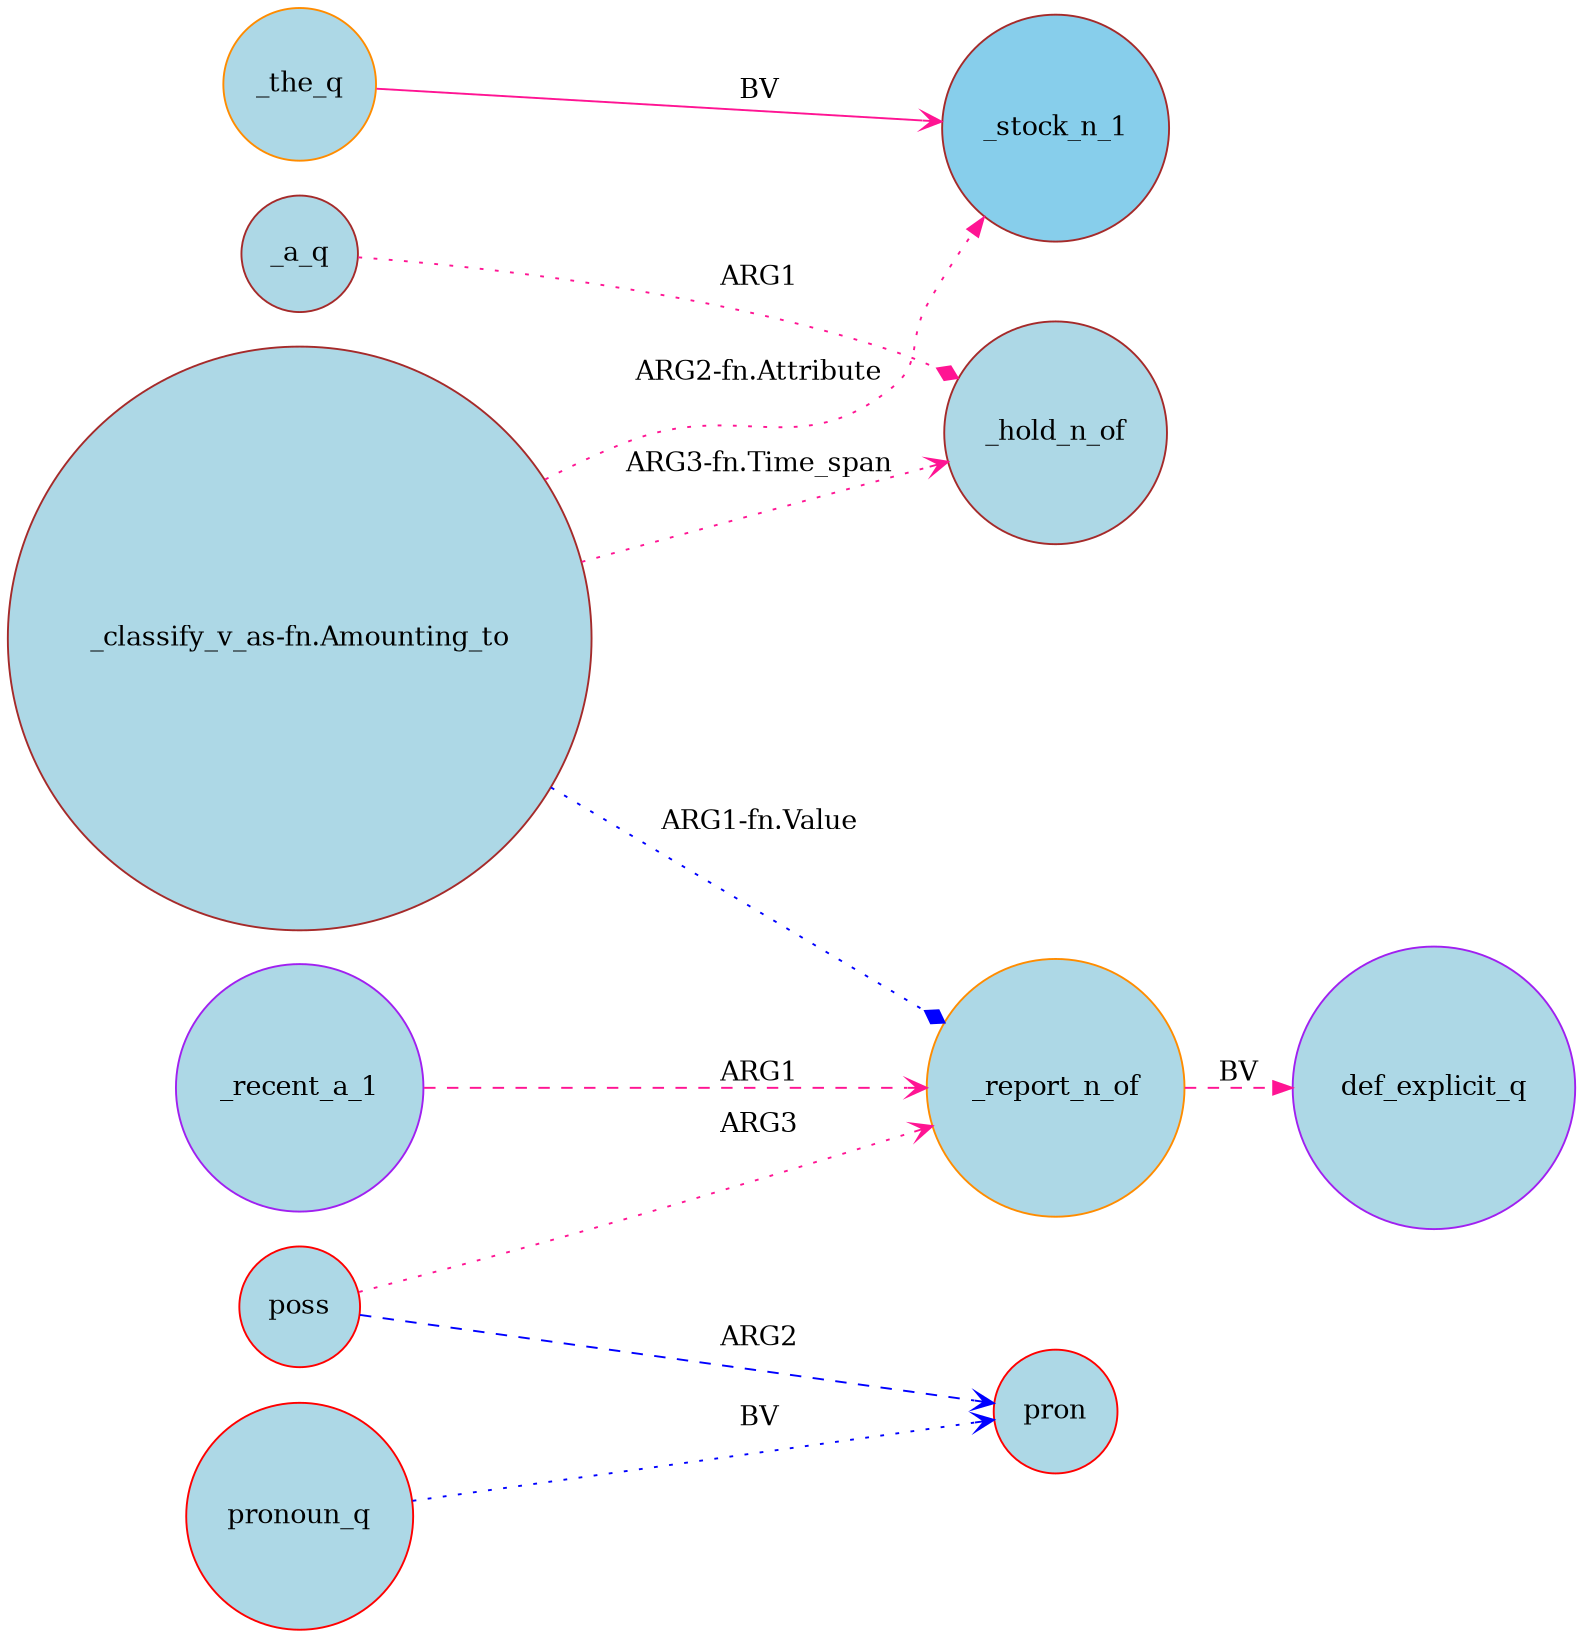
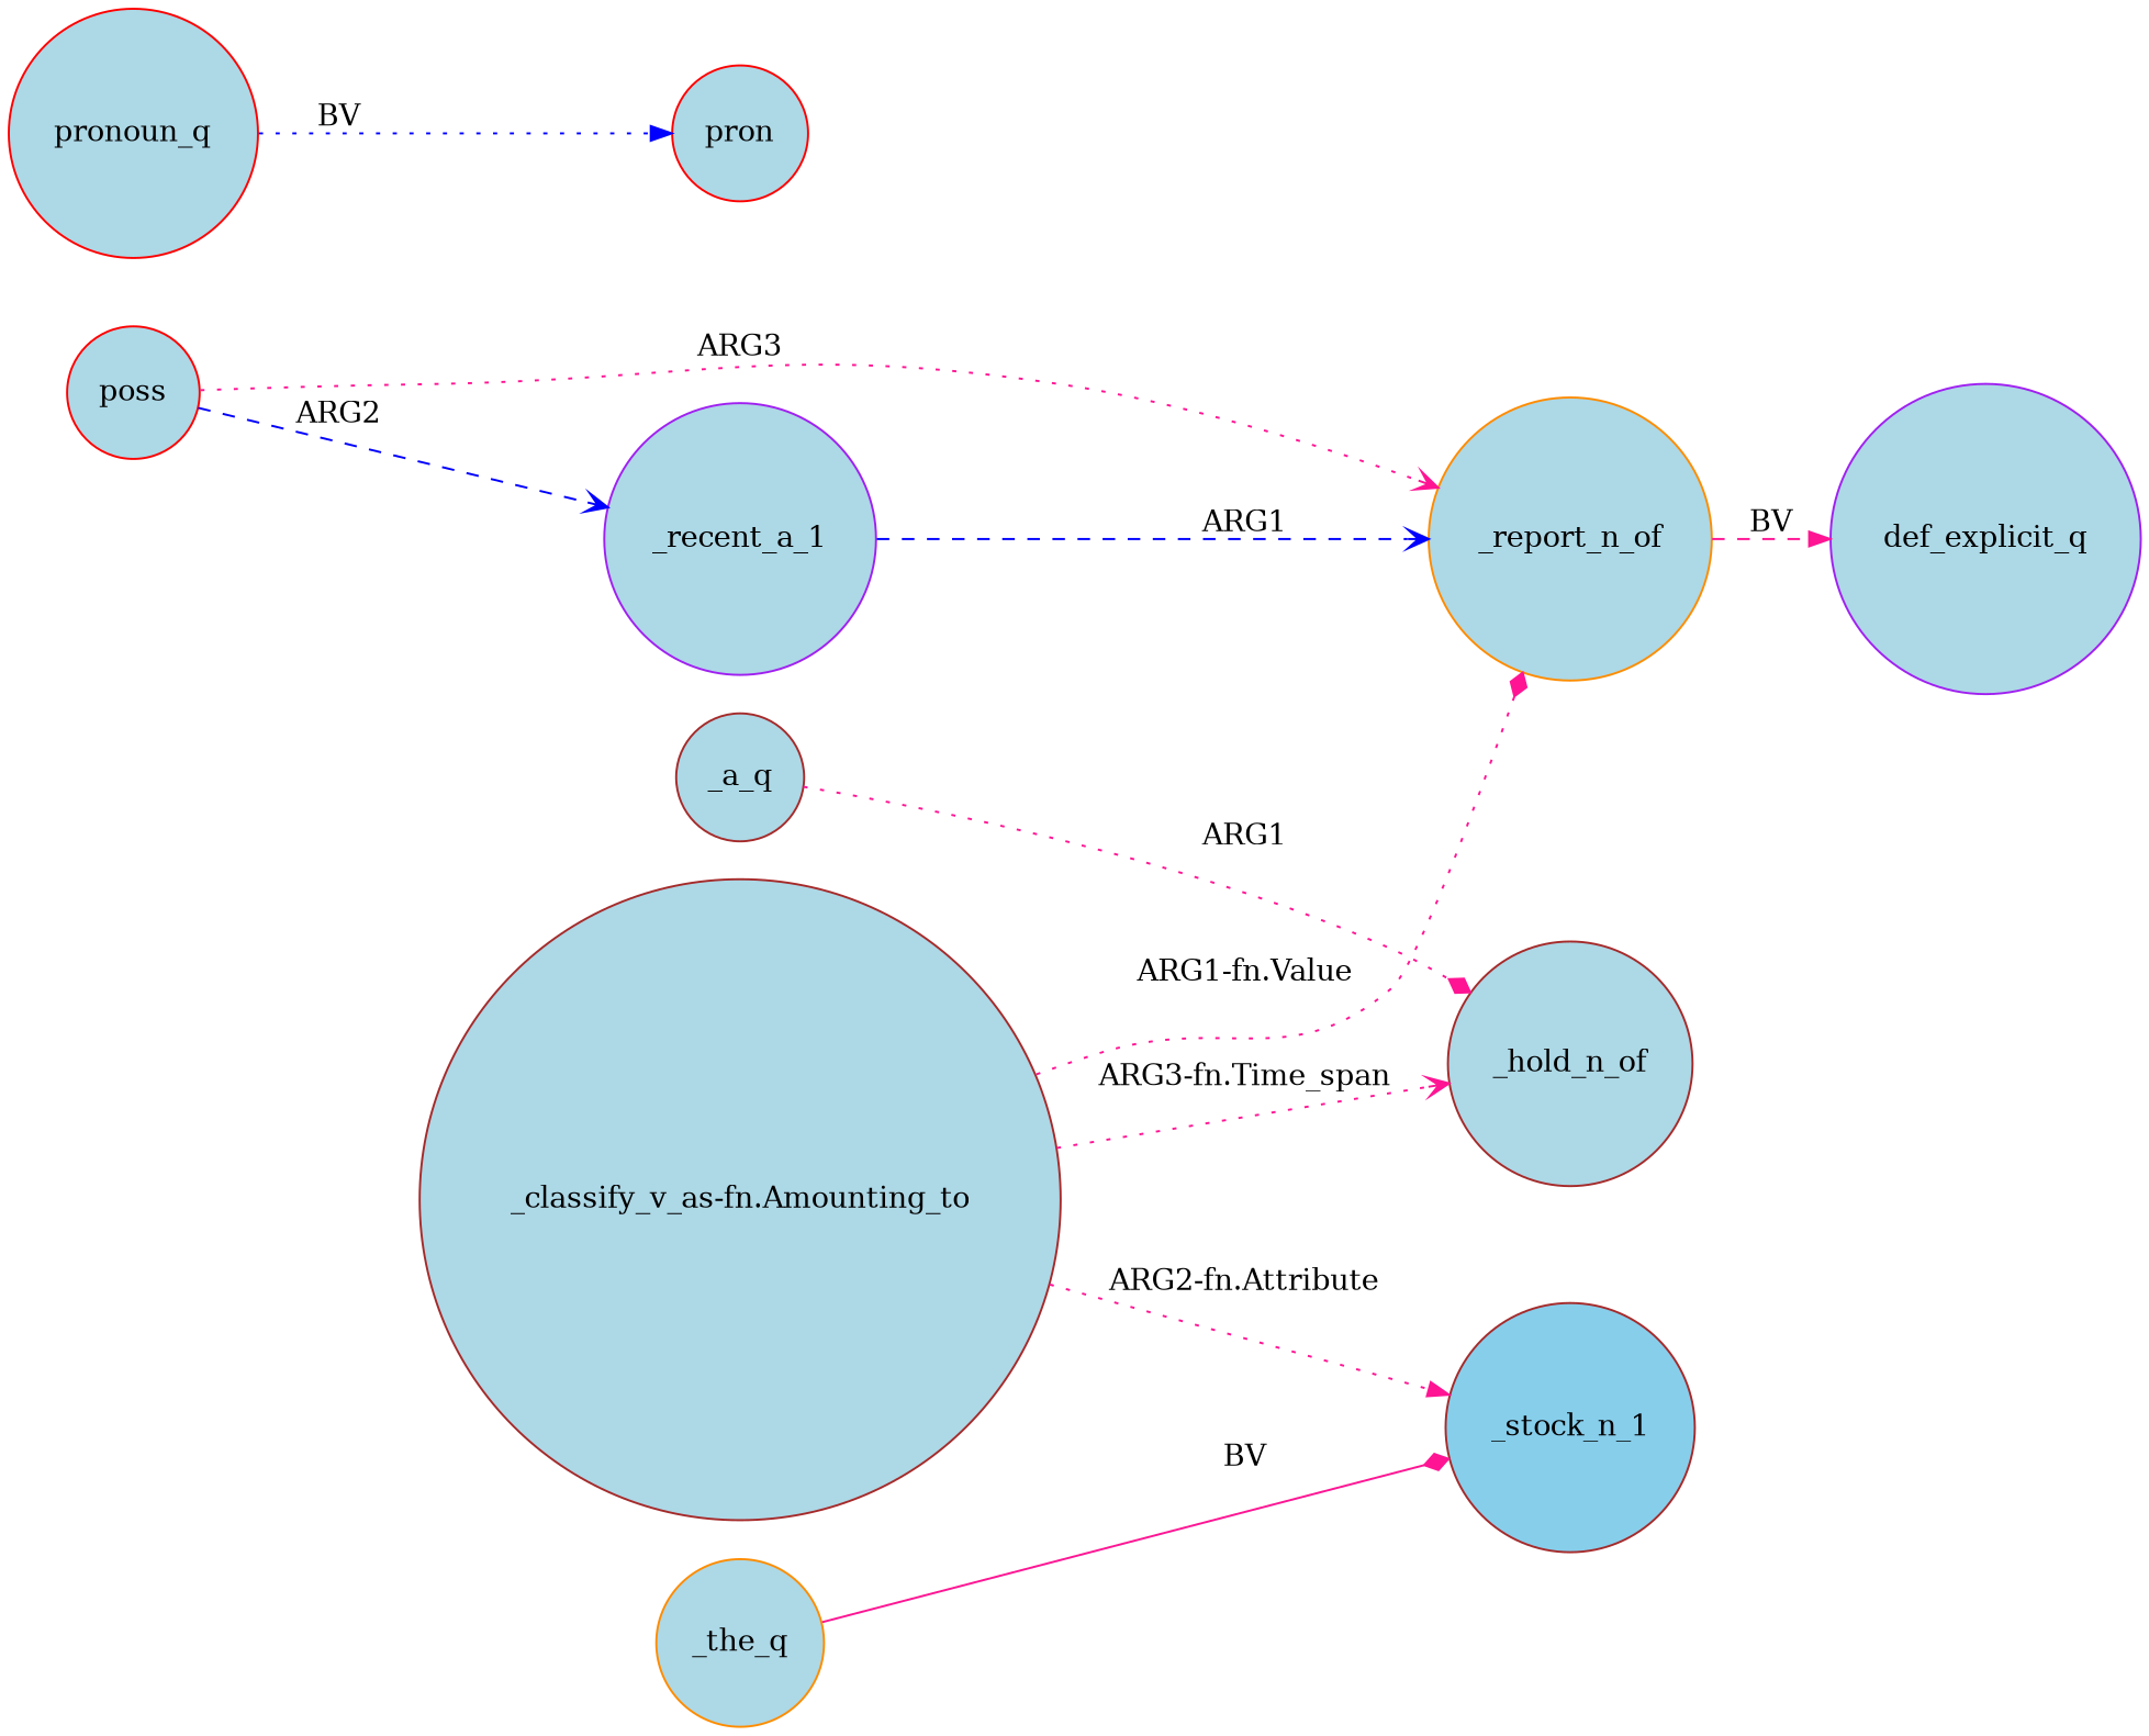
  digraph {
    rankdir=LR
    node [color=brown fillcolor=lightblue shape=circle style=filled]
    edge [arrowhead=vee color=deeppink style=dotted]
    _report_n_of [color=darkorange]
    "_classify_v_as-fn.Amounting_to"
    _stock_n_1 [fillcolor=skyblue]
    _hold_n_of
    def_explicit_q [color=purple]
    poss [color=red]
    pron [color=red]
    _recent_a_1 [color=purple]
    _a_q
    pronoun_q [color=red]
    _the_q [color=darkorange]
    _report_n_of -> def_explicit_q [arrowhead=normal label=BV style=dashed]
-   "_classify_v_as-fn.Amounting_to" -> _report_n_of [arrowhead=diamond color=blue label="ARG1-fn.Value"]
+   "_classify_v_as-fn.Amounting_to" -> _report_n_of [arrowhead=diamond label="ARG1-fn.Value"]
    "_classify_v_as-fn.Amounting_to" -> _stock_n_1 [arrowhead=normal label="ARG2-fn.Attribute"]
    "_classify_v_as-fn.Amounting_to" -> _hold_n_of [label="ARG3-fn.Time_span"]
    poss -> _report_n_of [label=ARG3]
-   poss -> pron [color=blue label=ARG2 style=dashed]
-   _recent_a_1 -> _report_n_of [label=ARG1 style=dashed]
+   poss -> _recent_a_1 [color=blue label=ARG2 style=dashed]
+   _recent_a_1 -> _report_n_of [color=blue label=ARG1 style=dashed]
    _a_q -> _hold_n_of [arrowhead=diamond label=ARG1]
-   pronoun_q -> pron [color=blue label=BV]
-   _the_q -> _stock_n_1 [label=BV style=solid]
+   pronoun_q -> pron [arrowhead=normal color=blue label=BV]
+   _the_q -> _stock_n_1 [arrowhead=diamond label=BV style=solid]
  }
